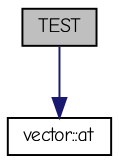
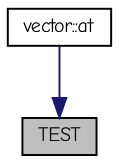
  digraph {
    rankdir=TB
    fontname="Comic Neue"
    node [color=black fontname="Comic Neue" fontsize=10 shape=record style=filled]
    n1 [fillcolor=grey75 fontcolor=black height=0.2 label=TEST width=0.4]
    n2 [fillcolor=white height=0.2 label="vector::at" width=0.4]
-   n1 -> n2 [color=midnightblue fontname="Comic Neue" fontsize=10 labelfontname=Helvetica labelfontsize=10 style=solid]
+   n2 -> n1 [color=midnightblue fontname="Comic Neue" fontsize=10 labelfontname=Helvetica labelfontsize=10 style=solid]
  }
